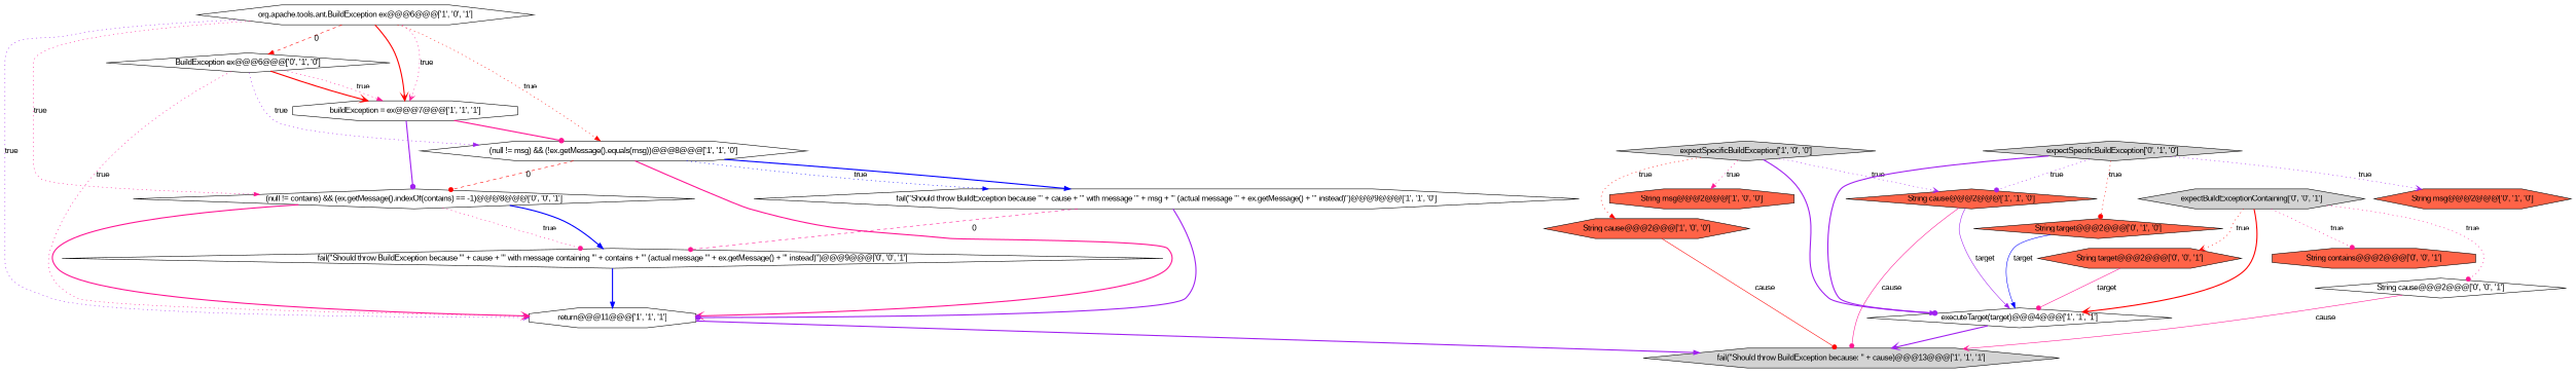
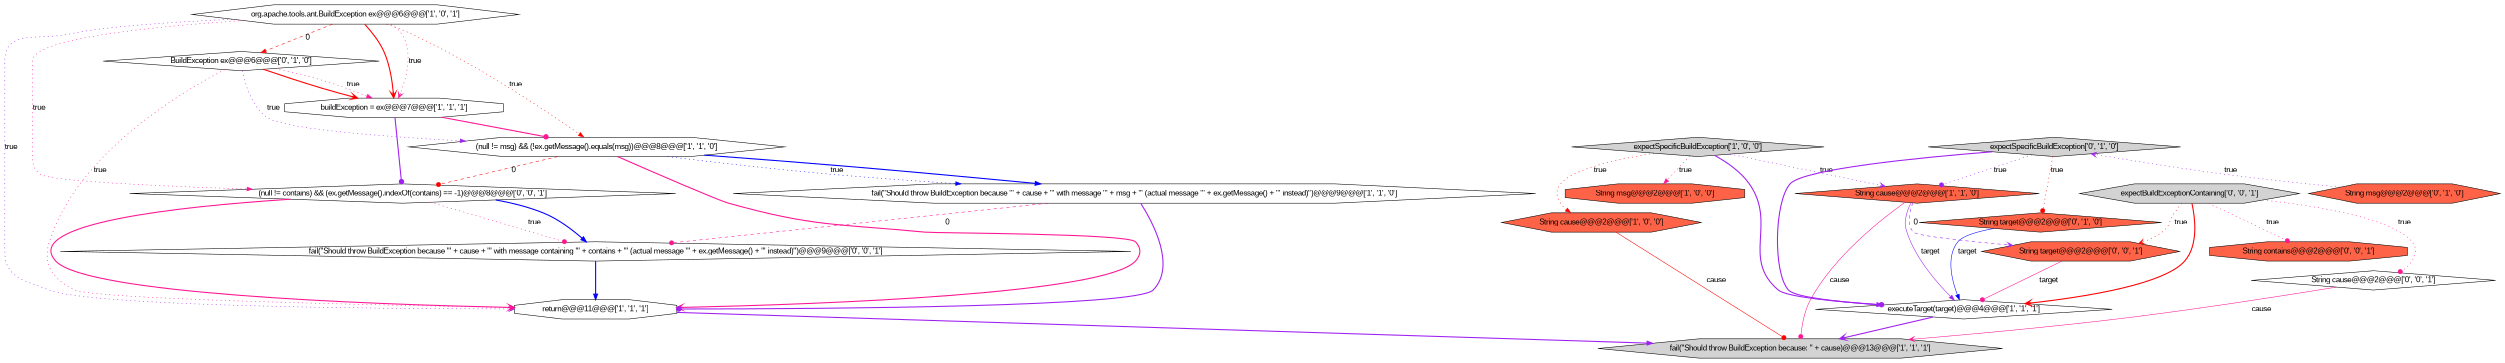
  digraph {
    fontname="Liberation Sans"
    node [fillcolor=white fontname="Liberation Sans" shape=diamond style=filled]
    edge [arrowhead=normal color=deeppink fontname="Liberation Sans" style=dotted]
    n1 [fillcolor=tomato label="String msg@@@2@@@['1', '0', '0']" shape=octagon]
    n2 [label="fail(\"Should throw BuildException because '\" + cause + \"' with message containing '\" + contains + \"' (actual message '\" + ex.getMessage() + \"' instead)\")@@@9@@@['0', '0', '1']"]
    n3 [label="return@@@11@@@['1', '1', '1']" shape=octagon]
    n4 [fillcolor=lightgray label="fail(\"Should throw BuildException because: \" + cause)@@@13@@@['1', '1', '1']" shape=hexagon]
    n5 [fillcolor=lightgray label="expectSpecificBuildException['1', '0', '0']"]
    n6 [fillcolor=tomato label="String cause@@@2@@@['1', '0', '0']" shape=hexagon]
    n7 [fillcolor=tomato label="String cause@@@2@@@['1', '1', '0']"]
    n8 [label="executeTarget(target)@@@4@@@['1', '1', '1']"]
    n9 [fillcolor=tomato label="String target@@@2@@@['0', '0', '1']" shape=hexagon]
    n10 [label="org.apache.tools.ant.BuildException ex@@@6@@@['1', '0', '1']" shape=hexagon]
    n11 [label="(null != contains) && (ex.getMessage().indexOf(contains) == -1)@@@8@@@['0', '0', '1']"]
    n12 [label="(null != msg) && (!ex.getMessage().equals(msg))@@@8@@@['1', '1', '0']" shape=hexagon]
    n13 [label="BuildException ex@@@6@@@['0', '1', '0']"]
    n14 [label="buildException = ex@@@7@@@['1', '1', '1']" shape=octagon]
    n15 [label="fail(\"Should throw BuildException because '\" + cause + \"' with message '\" + msg + \"' (actual message '\" + ex.getMessage() + \"' instead)\")@@@9@@@['1', '1', '0']" shape=hexagon]
    n16 [fillcolor=tomato label="String msg@@@2@@@['0', '1', '0']" shape=hexagon]
    n17 [fillcolor=lightgray label="expectSpecificBuildException['0', '1', '0']"]
    n18 [fillcolor=tomato label="String target@@@2@@@['0', '1', '0']"]
    n19 [fillcolor=tomato label="String contains@@@2@@@['0', '0', '1']" shape=octagon]
    n20 [label="String cause@@@2@@@['0', '0', '1']"]
    n21 [fillcolor=lightgray label="expectBuildExceptionContaining['0', '0', '1']" shape=hexagon]
    n2 -> n3 [color=blue style=bold]
    n3 -> n4 [color=purple style=bold]
    n5 -> n1 [label=true]
    n5 -> n6 [color=red label=true]
    n5 -> n7 [arrowhead=vee color=purple label=true]
    n5 -> n8 [arrowhead=dot color=purple style=bold]
    n6 -> n4 [arrowhead=dot color=red label=cause style=solid]
    n7 -> n4 [arrowhead=dot label=cause style=solid]
    n7 -> n8 [color=purple label=target style=solid]
+   n7 -> n9 [arrowhead=vee color=purple label=0 style=dashed]
    n8 -> n4 [arrowhead=vee color=purple style=bold]
    n9 -> n8 [arrowhead=dot label=target style=solid]
    n10 -> n3 [arrowhead=vee color=purple label=true]
    n10 -> n11 [label=true]
    n10 -> n12 [color=red label=true]
    n10 -> n13 [color=red label=0 style=dashed]
    n10 -> n14 [arrowhead=vee label=true]
    n10 -> n14 [arrowhead=vee color=red style=bold]
    n11 -> n2 [arrowhead=dot label=true]
    n11 -> n2 [color=blue style=bold]
    n11 -> n3 [arrowhead=vee style=bold]
    n12 -> n3 [arrowhead=vee style=bold]
    n12 -> n11 [arrowhead=dot color=red label=0 style=dashed]
    n12 -> n15 [color=blue style=bold]
    n12 -> n15 [color=blue label=true]
    n13 -> n3 [arrowhead=vee label=true]
    n13 -> n12 [color=purple label=true]
    n13 -> n14 [label=true]
    n13 -> n14 [arrowhead=vee color=red style=bold]
    n14 -> n11 [arrowhead=dot color=purple style=bold]
    n14 -> n12 [arrowhead=dot style=bold]
    n15 -> n2 [arrowhead=dot label=0 style=dashed]
    n15 -> n3 [arrowhead=dot color=purple style=bold]
    n17 -> n7 [arrowhead=dot color=purple label=true]
    n17 -> n8 [color=purple style=bold]
-   n17 -> n16 [arrowhead=vee color=purple label=true]
+   n16 -> n17 [arrowhead=vee color=purple label=true]
    n17 -> n18 [arrowhead=dot color=red label=true]
    n18 -> n8 [color=blue label=target style=solid]
    n20 -> n4 [arrowhead=vee label=cause style=solid]
    n21 -> n8 [arrowhead=vee color=red style=bold]
    n21 -> n9 [arrowhead=vee color=red label=true]
    n21 -> n19 [arrowhead=dot label=true]
    n21 -> n20 [arrowhead=dot label=true]
  }
